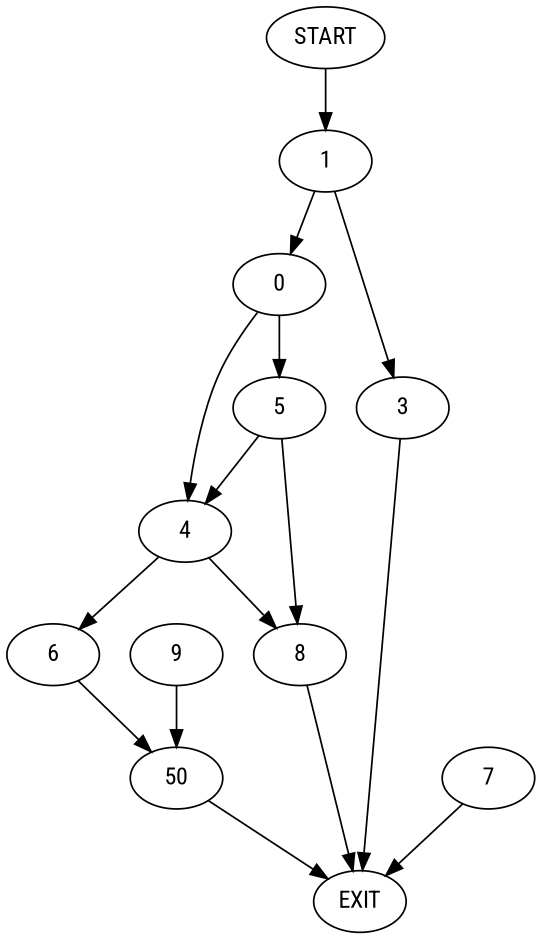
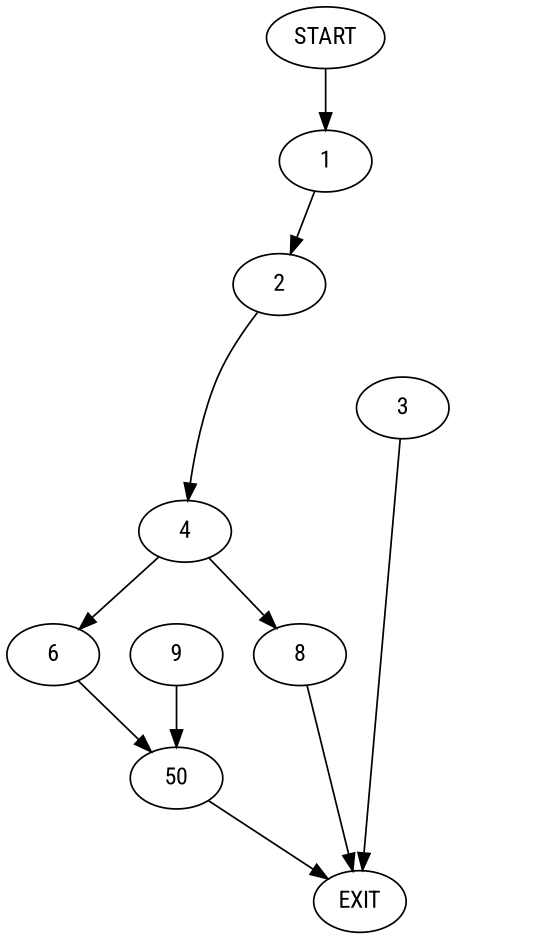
  digraph {
    fontname="Roboto Condensed"
    node [fontname="Roboto Condensed"]
    edge [fontname="Roboto Condensed"]
    n1 [label=START]
    1
-   2 [label=0]
+   2
    3
    n5 [label=EXIT]
    4
-   5
    6
    8
    n10 [label=50]
-   7
    9
    n1 -> 1
    1 -> 2
-   1 -> 3
    2 -> 4
-   2 -> 5
    3 -> n5
    4 -> 6
    4 -> 8
-   5 -> 4
-   5 -> 8
    6 -> n10
    8 -> n5
    n10 -> n5
-   7 -> n5
    9 -> n10
  }
